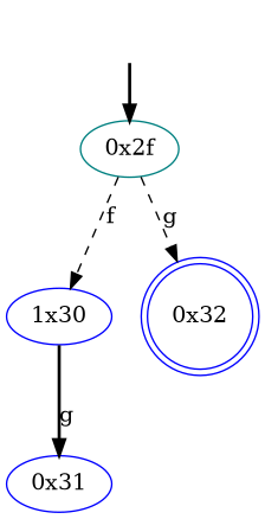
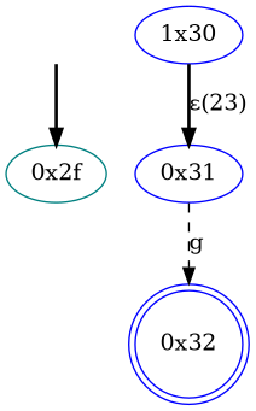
  digraph {
    node [color=blue]
    edge [style=bold]
    fake [style=invisible color=""]
    "0x2f" [color=teal root=true]
    n3 [label="1x30"]
    "0x31"
    "0x32" [shape=doublecircle]
    fake -> "0x2f"
-   "0x2f" -> n3 [label=f style=dashed]
-   n3 -> "0x31" [label=g]
-   "0x2f" -> "0x32" [label=g style=dashed]
+   n3 -> "0x31" [label="ε(23)"]
+   "0x31" -> "0x32" [label=g style=dashed]
  }
